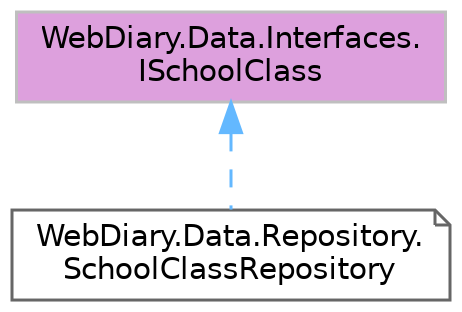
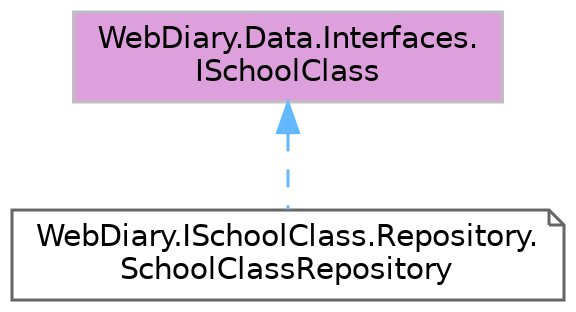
  digraph {
    node [fontname=Helvetica fontsize=10 style=filled]
-   n1 [color=gray40 fillcolor=white fontcolor=black height=0.2 label="WebDiary.Data.Repository.\lSchoolClassRepository" shape=note width=0.4]
+   n1 [color=gray40 fillcolor=white fontcolor=black height=0.2 label="WebDiary.ISchoolClass.Repository.\lSchoolClassRepository" shape=note width=0.4]
    n2 [color=grey75 fillcolor=plum height=0.2 label="WebDiary.Data.Interfaces.\lISchoolClass" shape=box width=0.4]
    n2 -> n1 [color=steelblue1 dir=back fontname=Helvetica fontsize=10 labelfontname=Helvetica labelfontsize=10 style=dashed]
  }
